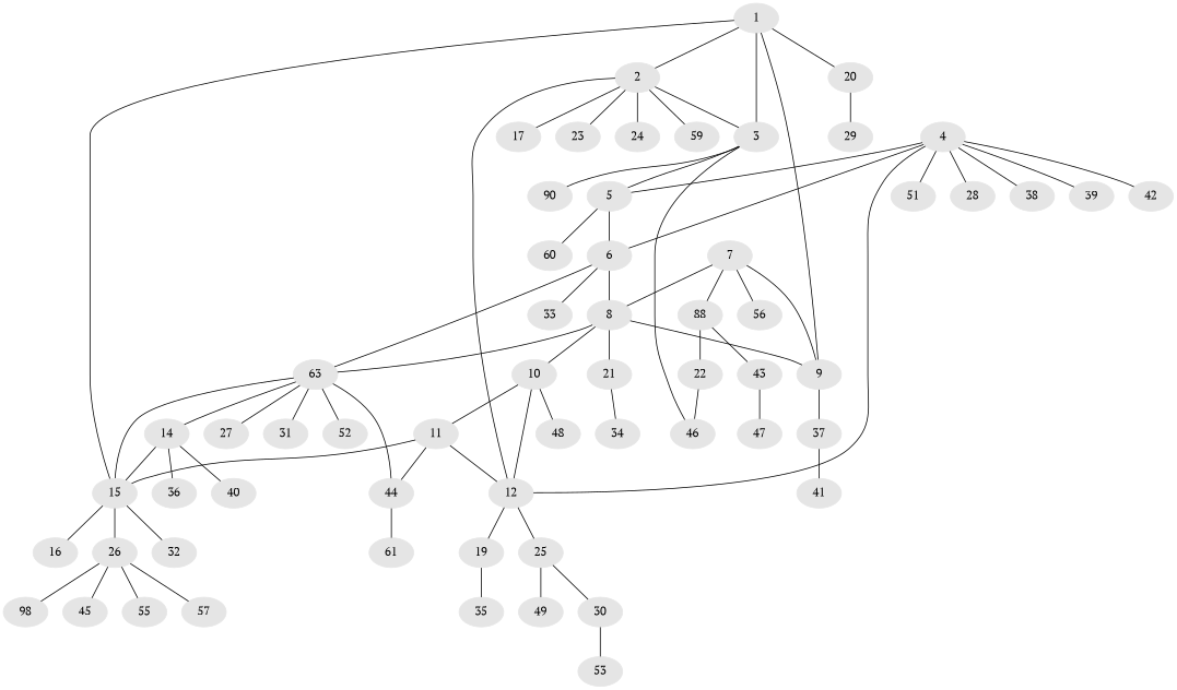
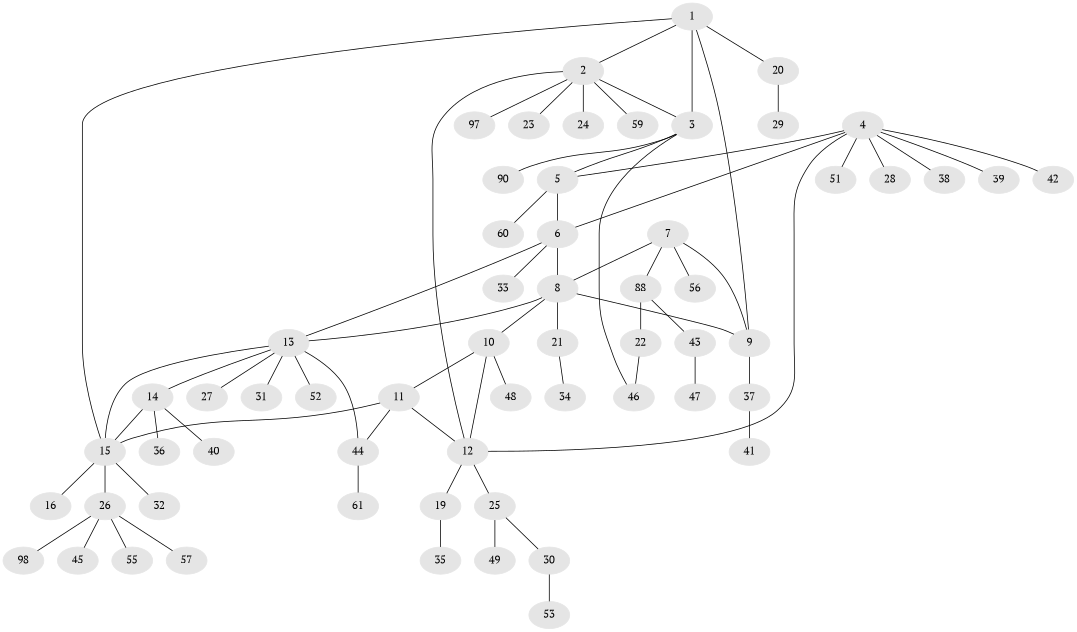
  graph {
    fontname="PT Serif"
    node [color=gray90 fontname="PT Serif" style=filled]
    edge [fontname="PT Serif"]
    1
    2
    3
    9
    15
    20
    12
-   17
+   17 [label=97]
    23
    24
    59
    5
    46
    n14 [label=90]
    37
    16
    26
    32
    29
    19
    25
    6
    60
    4
    28
    38
    39
    42
    51
    8
-   13 [label=63]
+   13
    33
    10
    21
    44
    14
    27
    31
    52
    7
    n41 [label=88]
    56
    22
    43
    11
    48
    34
    41
    61
    35
    30
    49
    36
    40
    45
    55
    57
    n58 [label=98]
    47
    53
    1 -- 2
    1 -- 3
    1 -- 9
    1 -- 15
    1 -- 20
    2 -- 3
    2 -- 12
    2 -- 17
    2 -- 23
    2 -- 24
    2 -- 59
    3 -- 5
    3 -- 46
    3 -- n14
    9 -- 37
    15 -- 16
    15 -- 26
    15 -- 32
    20 -- 29
    12 -- 19
    12 -- 25
    5 -- 6
    5 -- 60
    37 -- 41
    26 -- 45
    26 -- 55
    26 -- 57
    26 -- n58
    19 -- 35
    25 -- 30
    25 -- 49
    6 -- 8
    6 -- 13
    6 -- 33
    4 -- 12
    4 -- 5
    4 -- 6
    4 -- 28
    4 -- 38
    4 -- 39
    4 -- 42
    4 -- 51
    8 -- 9
    8 -- 13
    8 -- 10
    8 -- 21
    13 -- 15
    13 -- 44
    13 -- 14
    13 -- 27
    13 -- 31
    13 -- 52
    10 -- 12
    10 -- 11
    10 -- 48
    21 -- 34
    44 -- 61
    14 -- 15
    14 -- 36
    14 -- 40
    7 -- 9
    7 -- 8
    7 -- n41
    7 -- 56
    n41 -- 22
    n41 -- 43
    22 -- 46
    43 -- 47
    11 -- 15
    11 -- 12
    11 -- 44
    30 -- 53
  }
